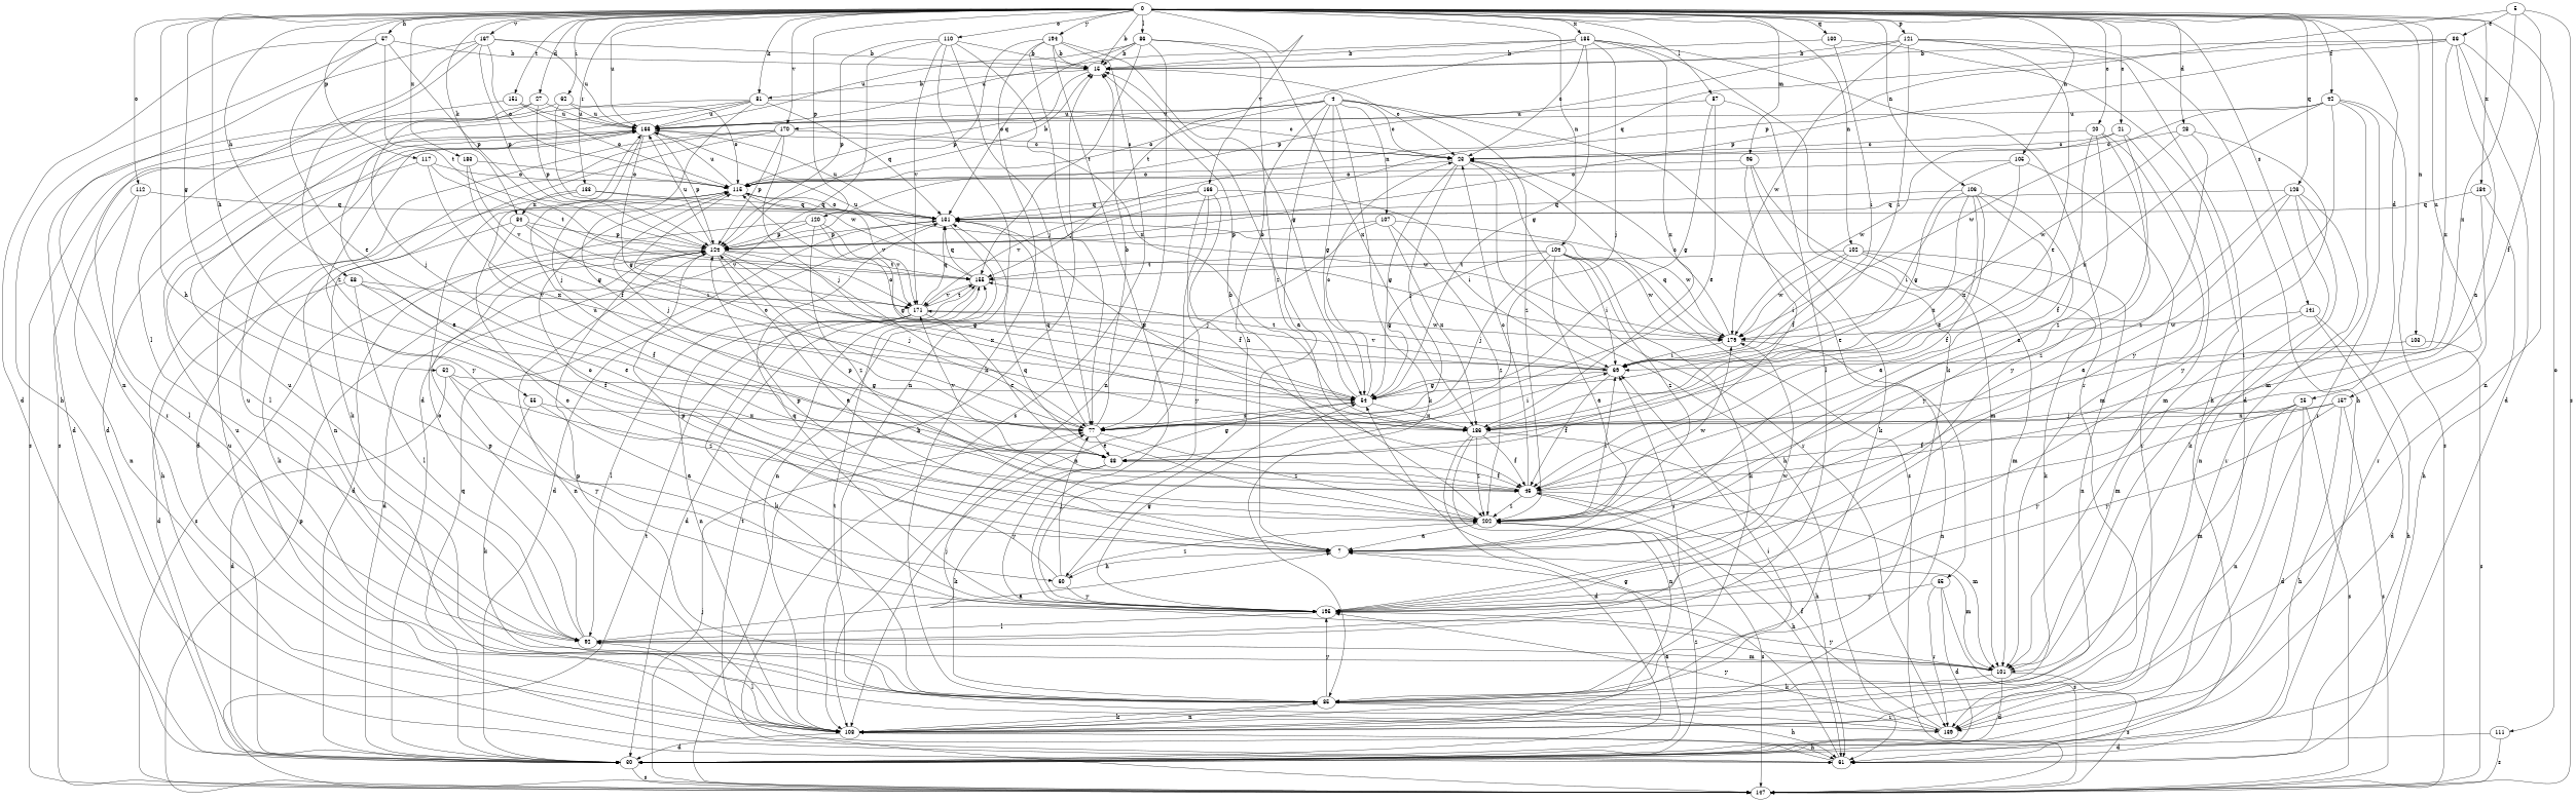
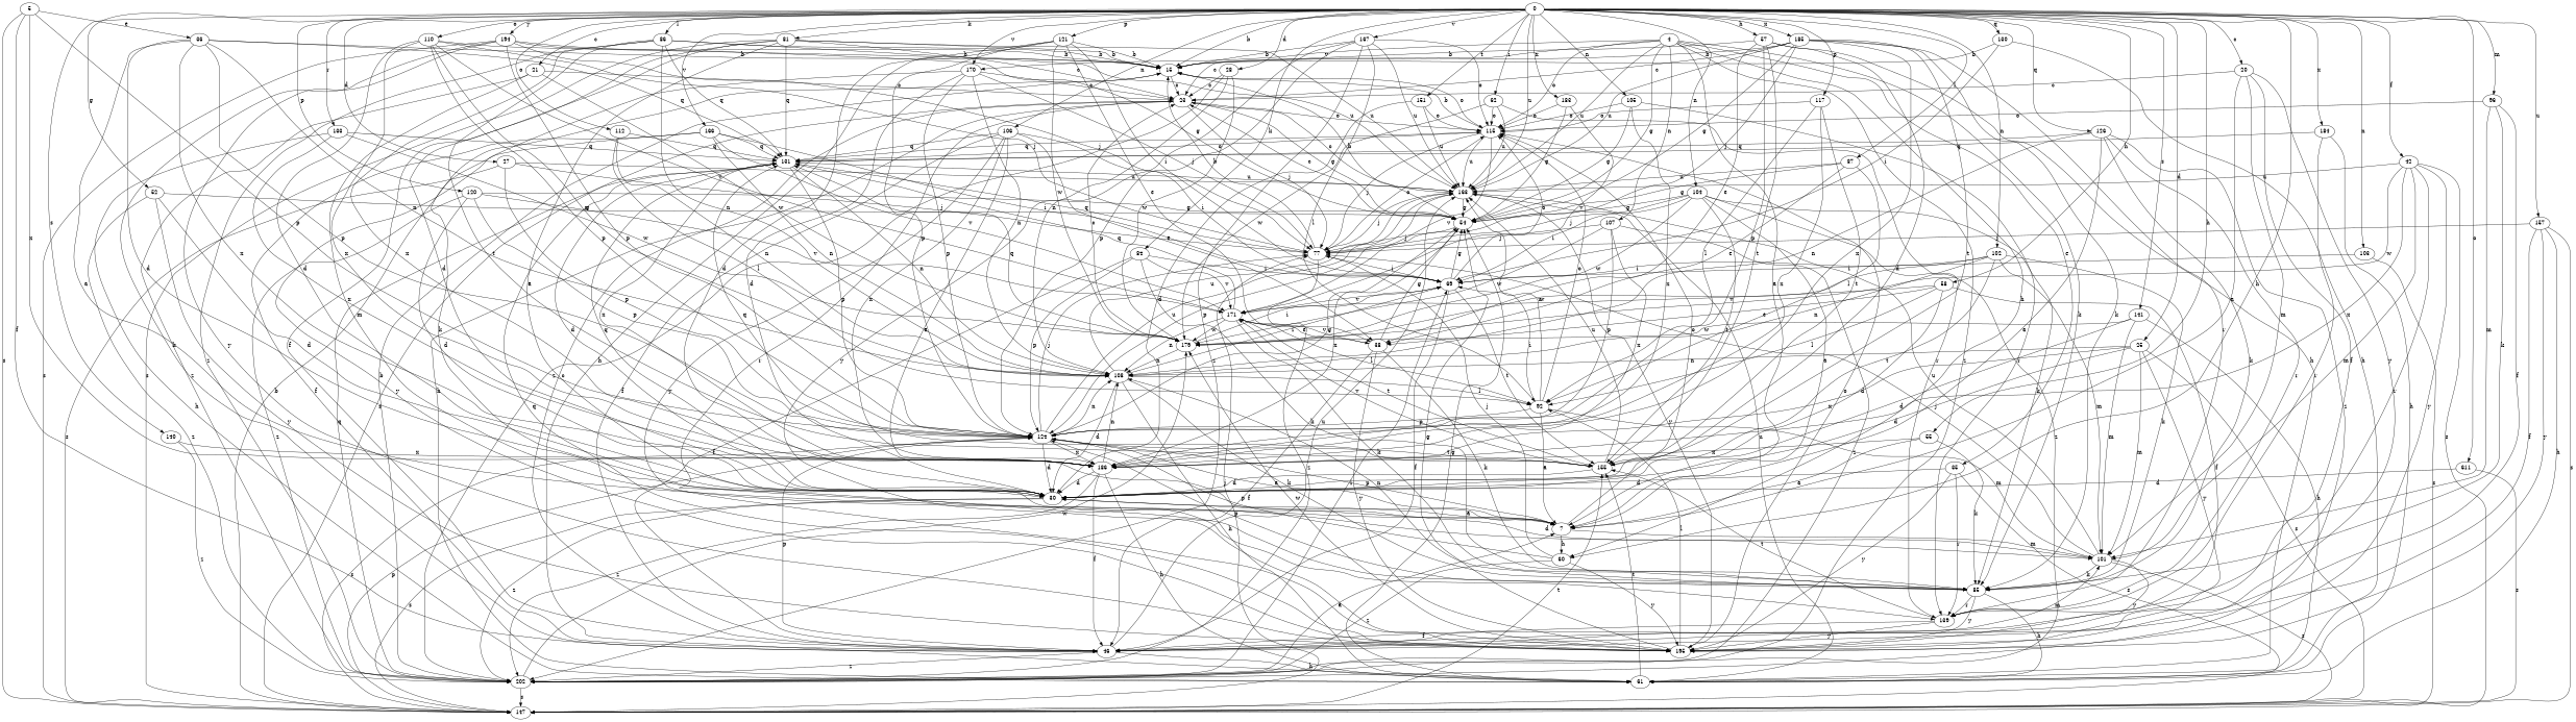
  strict digraph {
    0
    15
    20
    21
    25
    27
    28
    42
    52
    55
    57
    58
    60
    n14 [label=62]
    81
    84
    86
    87
    96
    102
    103
    104
    105
    106
    110
-   111
+   111 [label=611]
    112
    117
    120
    121
    126
    130
    133
+   140
    141
    151
    157
    163
    166
    167
    170
    183
    184
    185
    194
    23
    115
    7
    46
    101
    195
    202
    179
    147
    186
    30
    108
    124
    77
    139
    54
    85
    61
    38
    155
    171
    92
    131
    69
    4
    n71 [label=35]
    107
    5
    36
    0 -> 15 [label=b]
    0 -> 20 [label=c]
    0 -> 21 [label=c]
    0 -> 25 [label=d]
    0 -> 27 [label=d]
    0 -> 28 [label=d]
    0 -> 42 [label=f]
    0 -> 52 [label=g]
    0 -> 55 [label=h]
    0 -> 57 [label=h]
    0 -> 58 [label=h]
    0 -> 60 [label=h]
    0 -> n14 [label=i]
    0 -> 81 [label=k]
    0 -> 84 [label=k]
    0 -> 86 [label=l]
    0 -> 87 [label=l]
    0 -> 96 [label=m]
    0 -> 102 [label=n]
    0 -> 103 [label=n]
    0 -> 104 [label=n]
    0 -> 105 [label=n]
    0 -> 106 [label=n]
    0 -> 110 [label=o]
    0 -> 111 [label=o]
    0 -> 112 [label=o]
    0 -> 117 [label=p]
    0 -> 120 [label=p]
    0 -> 121 [label=p]
    0 -> 126 [label=q]
    0 -> 130 [label=q]
    0 -> 133 [label=r]
+   0 -> 140 [label=s]
    0 -> 141 [label=s]
    0 -> 151 [label=t]
    0 -> 157 [label=u]
    0 -> 163 [label=u]
    0 -> 166 [label=v]
    0 -> 167 [label=v]
    0 -> 170 [label=v]
    0 -> 183 [label=x]
    0 -> 184 [label=x]
    0 -> 185 [label=x]
    0 -> 194 [label=y]
    15 -> 23 [label=c]
    15 -> 115 [label=o]
    20 -> 23 [label=c]
    20 -> 7 [label=a]
    20 -> 46 [label=f]
    20 -> 101 [label=m]
    20 -> 195 [label=y]
    21 -> 23 [label=c]
    21 -> 101 [label=m]
    21 -> 202 [label=z]
    21 -> 179 [label=w]
    25 -> 101 [label=m]
    25 -> 195 [label=y]
    25 -> 147 [label=s]
    25 -> 186 [label=x]
    25 -> 30 [label=d]
    25 -> 108 [label=n]
    27 -> 163 [label=u]
    27 -> 147 [label=s]
    27 -> 124 [label=p]
    27 -> 77 [label=j]
    28 -> 23 [label=c]
    28 -> 195 [label=y]
    28 -> 202 [label=z]
    28 -> 179 [label=w]
    42 -> 163 [label=u]
    42 -> 101 [label=m]
    42 -> 195 [label=y]
    42 -> 179 [label=w]
    42 -> 147 [label=s]
    42 -> 186 [label=x]
    42 -> 139 [label=r]
    52 -> 195 [label=y]
    52 -> 202 [label=z]
    52 -> 30 [label=d]
    52 -> 54 [label=g]
    55 -> 7 [label=a]
    55 -> 186 [label=x]
    55 -> 85 [label=k]
    57 -> 15 [label=b]
    57 -> 30 [label=d]
    57 -> 124 [label=p]
    57 -> 61 [label=h]
    57 -> 38 [label=e]
    57 -> 155 [label=t]
    58 -> 46 [label=f]
    58 -> 30 [label=d]
    58 -> 38 [label=e]
    58 -> 171 [label=v]
    58 -> 92 [label=l]
    60 -> 195 [label=y]
    60 -> 202 [label=z]
    60 -> 124 [label=p]
    60 -> 77 [label=j]
    n14 -> 163 [label=u]
    n14 -> 115 [label=o]
    n14 -> 179 [label=w]
    n14 -> 139 [label=r]
-   15 -> 81 [label=b]
+   81 -> 15 [label=b]
    81 -> 163 [label=u]
    81 -> 23 [label=c]
    81 -> 7 [label=a]
    81 -> 46 [label=f]
    81 -> 147 [label=s]
    81 -> 30 [label=d]
    81 -> 131 [label=q]
    84 -> 46 [label=f]
    84 -> 124 [label=p]
    84 -> 85 [label=k]
    84 -> 171 [label=v]
    84 -> 69 [label=i]
    86 -> 15 [label=b]
    86 -> 163 [label=u]
    86 -> 202 [label=z]
    86 -> 186 [label=x]
    86 -> 108 [label=n]
    86 -> 155 [label=t]
    86 -> 131 [label=q]
    87 -> 163 [label=u]
    87 -> 54 [label=g]
    87 -> 38 [label=e]
    87 -> 92 [label=l]
    96 -> 115 [label=o]
    96 -> 46 [label=f]
    96 -> 101 [label=m]
    96 -> 85 [label=k]
    102 -> 101 [label=m]
    102 -> 179 [label=w]
    102 -> 108 [label=n]
    102 -> 85 [label=k]
    102 -> 155 [label=t]
    102 -> 69 [label=i]
    103 -> 147 [label=s]
    103 -> 69 [label=i]
    104 -> 7 [label=a]
    104 -> 202 [label=z]
    104 -> 179 [label=w]
    104 -> 77 [label=j]
    104 -> 54 [label=g]
    104 -> 85 [label=k]
    104 -> 155 [label=t]
    104 -> 69 [label=i]
    105 -> 115 [label=o]
    105 -> 186 [label=x]
    105 -> 139 [label=r]
    105 -> 54 [label=g]
    106 -> 7 [label=a]
    106 -> 46 [label=f]
    106 -> 195 [label=y]
    106 -> 186 [label=x]
    106 -> 38 [label=e]
    106 -> 131 [label=q]
    106 -> 69 [label=i]
    110 -> 15 [label=b]
    110 -> 186 [label=x]
    110 -> 30 [label=d]
    110 -> 108 [label=n]
    110 -> 124 [label=p]
    110 -> 77 [label=j]
    110 -> 171 [label=v]
    111 -> 147 [label=s]
    111 -> 30 [label=d]
    112 -> 108 [label=n]
    112 -> 92 [label=l]
    112 -> 131 [label=q]
    117 -> 115 [label=o]
    117 -> 186 [label=x]
    117 -> 155 [label=t]
    117 -> 92 [label=l]
    120 -> 202 [label=z]
    120 -> 30 [label=d]
    120 -> 124 [label=p]
    120 -> 54 [label=g]
    120 -> 171 [label=v]
    121 -> 15 [label=b]
    121 -> 179 [label=w]
    121 -> 30 [label=d]
    121 -> 124 [label=p]
    121 -> 61 [label=h]
    121 -> 38 [label=e]
    121 -> 69 [label=i]
    126 -> 7 [label=a]
    126 -> 202 [label=z]
    126 -> 108 [label=n]
    126 -> 139 [label=r]
    126 -> 85 [label=k]
    126 -> 131 [label=q]
    130 -> 15 [label=b]
    130 -> 61 [label=h]
    130 -> 69 [label=i]
    133 -> 179 [label=w]
-   133 -> 84 [label=x]
+   133 -> 186 [label=x]
    133 -> 61 [label=h]
    133 -> 131 [label=q]
+   140 -> 202 [label=z]
+   140 -> 186 [label=x]
    141 -> 101 [label=m]
    141 -> 179 [label=w]
    141 -> 30 [label=d]
    141 -> 61 [label=h]
    151 -> 163 [label=u]
    151 -> 115 [label=o]
    151 -> 30 [label=d]
    157 -> 46 [label=f]
    157 -> 195 [label=y]
    157 -> 147 [label=s]
    157 -> 77 [label=j]
    157 -> 61 [label=h]
    163 -> 23 [label=c]
    163 -> 195 [label=y]
    163 -> 124 [label=p]
    163 -> 77 [label=j]
    163 -> 54 [label=g]
    166 -> 46 [label=f]
    166 -> 195 [label=y]
    166 -> 108 [label=n]
    166 -> 171 [label=v]
    166 -> 131 [label=q]
    166 -> 69 [label=i]
    167 -> 15 [label=b]
    167 -> 163 [label=u]
    167 -> 115 [label=o]
    167 -> 202 [label=z]
    167 -> 108 [label=n]
    167 -> 124 [label=p]
    167 -> 92 [label=l]
    170 -> 23 [label=c]
    170 -> 30 [label=d]
    170 -> 108 [label=n]
    170 -> 124 [label=p]
    170 -> 77 [label=j]
    170 -> 85 [label=k]
    183 -> 115 [label=o]
    183 -> 54 [label=g]
    183 -> 171 [label=v]
    184 -> 139 [label=r]
    184 -> 61 [label=h]
    184 -> 131 [label=q]
    185 -> 15 [label=b]
    185 -> 163 [label=u]
    185 -> 23 [label=c]
    185 -> 186 [label=x]
    185 -> 77 [label=j]
    185 -> 139 [label=r]
    185 -> 54 [label=g]
    185 -> 85 [label=k]
    185 -> 155 [label=t]
    194 -> 15 [label=b]
    194 -> 195 [label=y]
    194 -> 147 [label=s]
    194 -> 124 [label=p]
    194 -> 77 [label=j]
    194 -> 54 [label=g]
-   194 -> 85 [label=k]
+   194 -> 46 [label=k]
    23 -> 115 [label=o]
    23 -> 147 [label=s]
    23 -> 77 [label=j]
    23 -> 139 [label=r]
    23 -> 54 [label=g]
    23 -> 61 [label=h]
    115 -> 15 [label=b]
    115 -> 163 [label=u]
    115 -> 77 [label=j]
    115 -> 171 [label=v]
    115 -> 131 [label=q]
    7 -> 60 [label=h]
    7 -> 115 [label=o]
    7 -> 101 [label=m]
    7 -> 124 [label=p]
    46 -> 163 [label=u]
    46 -> 23 [label=c]
    46 -> 101 [label=m]
    46 -> 202 [label=z]
    46 -> 124 [label=p]
    46 -> 61 [label=h]
    101 -> 163 [label=u]
    101 -> 195 [label=y]
    101 -> 147 [label=s]
    101 -> 30 [label=d]
    101 -> 77 [label=j]
    101 -> 85 [label=k]
    195 -> 115 [label=o]
    195 -> 179 [label=w]
    195 -> 54 [label=g]
    195 -> 92 [label=l]
    195 -> 131 [label=q]
    202 -> 15 [label=b]
    202 -> 7 [label=a]
    202 -> 179 [label=w]
    202 -> 147 [label=s]
    202 -> 131 [label=q]
    202 -> 69 [label=i]
    179 -> 23 [label=c]
    179 -> 108 [label=n]
    179 -> 131 [label=q]
    179 -> 69 [label=i]
    147 -> 15 [label=b]
    147 -> 124 [label=p]
    147 -> 77 [label=j]
    147 -> 155 [label=t]
    186 -> 46 [label=f]
    186 -> 202 [label=z]
    186 -> 30 [label=d]
    186 -> 108 [label=n]
    186 -> 61 [label=h]
    30 -> 7 [label=a]
    30 -> 202 [label=z]
    30 -> 147 [label=s]
    30 -> 131 [label=q]
    108 -> 163 [label=u]
    108 -> 30 [label=d]
    108 -> 85 [label=k]
    108 -> 61 [label=h]
    108 -> 92 [label=l]
    108 -> 69 [label=i]
    124 -> 163 [label=u]
    124 -> 7 [label=a]
    124 -> 147 [label=s]
    124 -> 186 [label=x]
    124 -> 30 [label=d]
    124 -> 108 [label=n]
    124 -> 77 [label=j]
    124 -> 54 [label=g]
    124 -> 155 [label=t]
    77 -> 15 [label=b]
    77 -> 115 [label=o]
    77 -> 202 [label=z]
-   77 -> 38 [label=e]
    77 -> 131 [label=q]
    77 -> 69 [label=i]
    139 -> 46 [label=f]
    139 -> 195 [label=y]
    139 -> 155 [label=t]
    54 -> 15 [label=b]
    54 -> 23 [label=c]
    54 -> 186 [label=x]
-   54 -> 77 [label=s]
+   54 -> 77 [label=j]
    85 -> 195 [label=y]
    85 -> 108 [label=n]
    85 -> 124 [label=p]
    85 -> 139 [label=r]
    85 -> 61 [label=h]
    61 -> 163 [label=u]
    61 -> 54 [label=g]
    61 -> 155 [label=t]
    38 -> 46 [label=f]
    38 -> 195 [label=y]
    38 -> 54 [label=g]
    38 -> 85 [label=k]
    38 -> 171 [label=v]
    155 -> 163 [label=u]
    155 -> 30 [label=d]
    155 -> 171 [label=v]
    155 -> 131 [label=q]
    171 -> 179 [label=w]
    171 -> 108 [label=n]
    171 -> 85 [label=k]
    171 -> 38 [label=e]
    171 -> 155 [label=t]
    171 -> 92 [label=l]
    171 -> 131 [label=q]
    92 -> 163 [label=u]
    92 -> 115 [label=o]
    92 -> 7 [label=a]
    92 -> 101 [label=m]
    92 -> 124 [label=p]
    92 -> 69 [label=i]
    131 -> 163 [label=u]
    131 -> 115 [label=o]
    131 -> 186 [label=x]
    131 -> 30 [label=d]
    131 -> 108 [label=n]
    131 -> 124 [label=p]
    69 -> 115 [label=o]
    69 -> 46 [label=f]
    69 -> 54 [label=g]
    69 -> 155 [label=t]
    69 -> 171 [label=v]
    4 -> 60 [label=h]
    4 -> 163 [label=u]
    4 -> 170 [label=v]
    4 -> 23 [label=c]
    4 -> 115 [label=o]
    4 -> 7 [label=a]
    4 -> 202 [label=z]
    4 -> 54 [label=g]
    4 -> 85 [label=k]
    4 -> n71 [label=e]
    4 -> 107 [label=n]
    n71 -> 195 [label=y]
    n71 -> 147 [label=s]
    n71 -> 30 [label=d]
    n71 -> 139 [label=r]
    107 -> 202 [label=z]
    107 -> 179 [label=w]
    107 -> 186 [label=x]
    107 -> 124 [label=p]
    107 -> 77 [label=j]
    5 -> 46 [label=f]
    5 -> 147 [label=s]
    5 -> 186 [label=x]
    5 -> 124 [label=p]
    5 -> 36 [label=e]
    36 -> 15 [label=b]
    36 -> 7 [label=a]
    36 -> 186 [label=x]
    36 -> 30 [label=d]
    36 -> 108 [label=n]
    36 -> 124 [label=p]
    36 -> 131 [label=q]
  }
